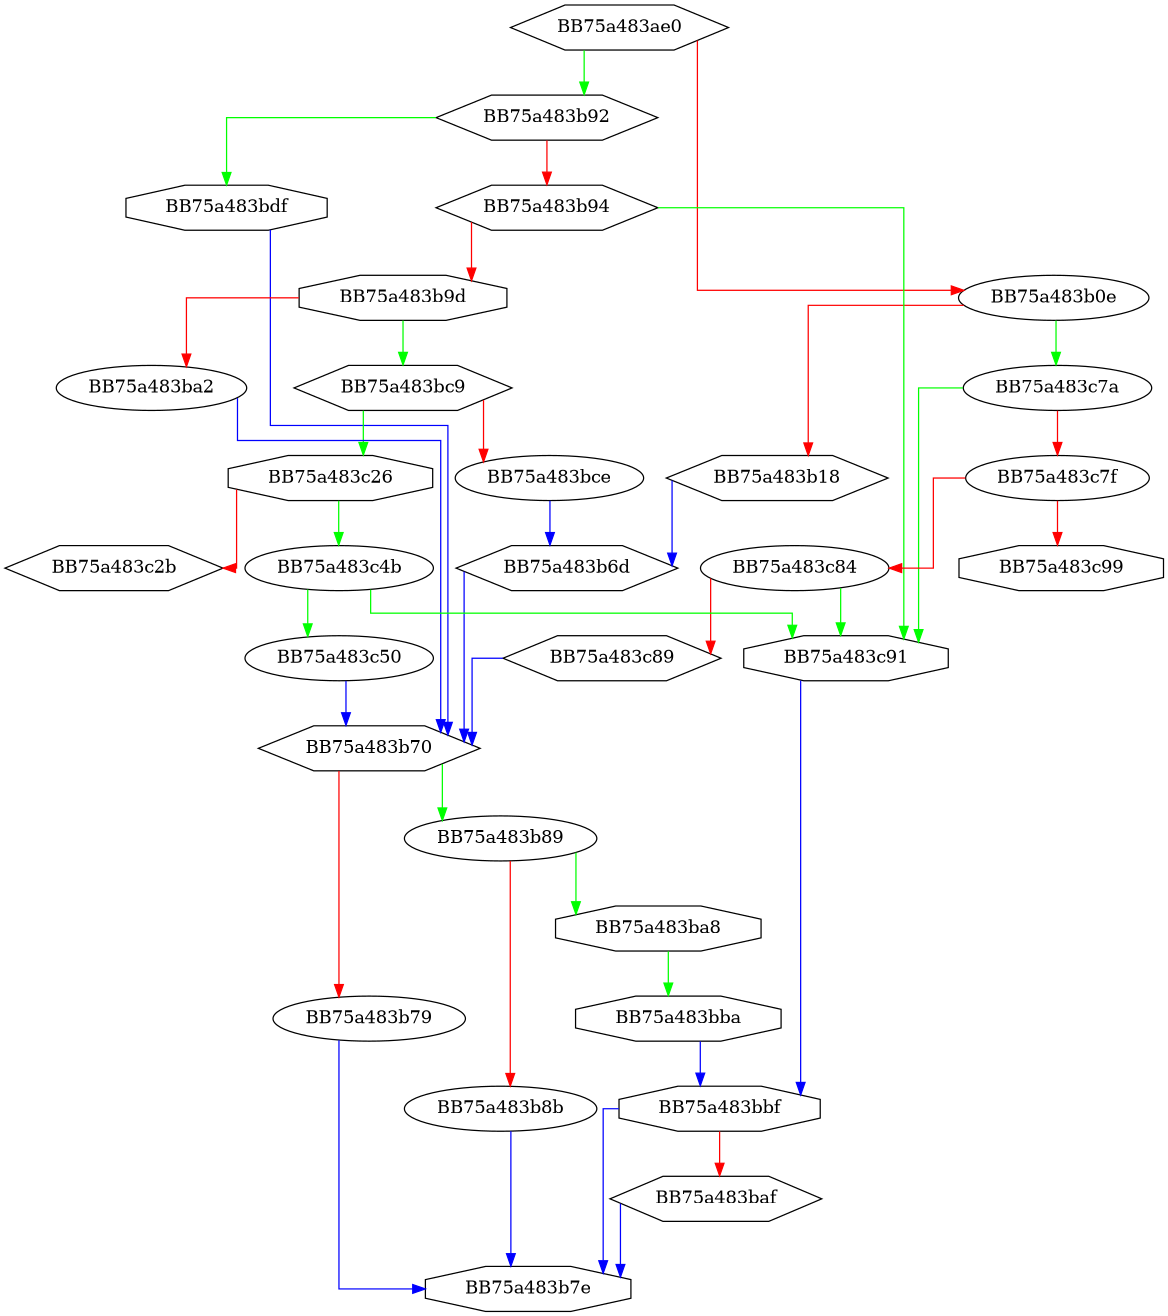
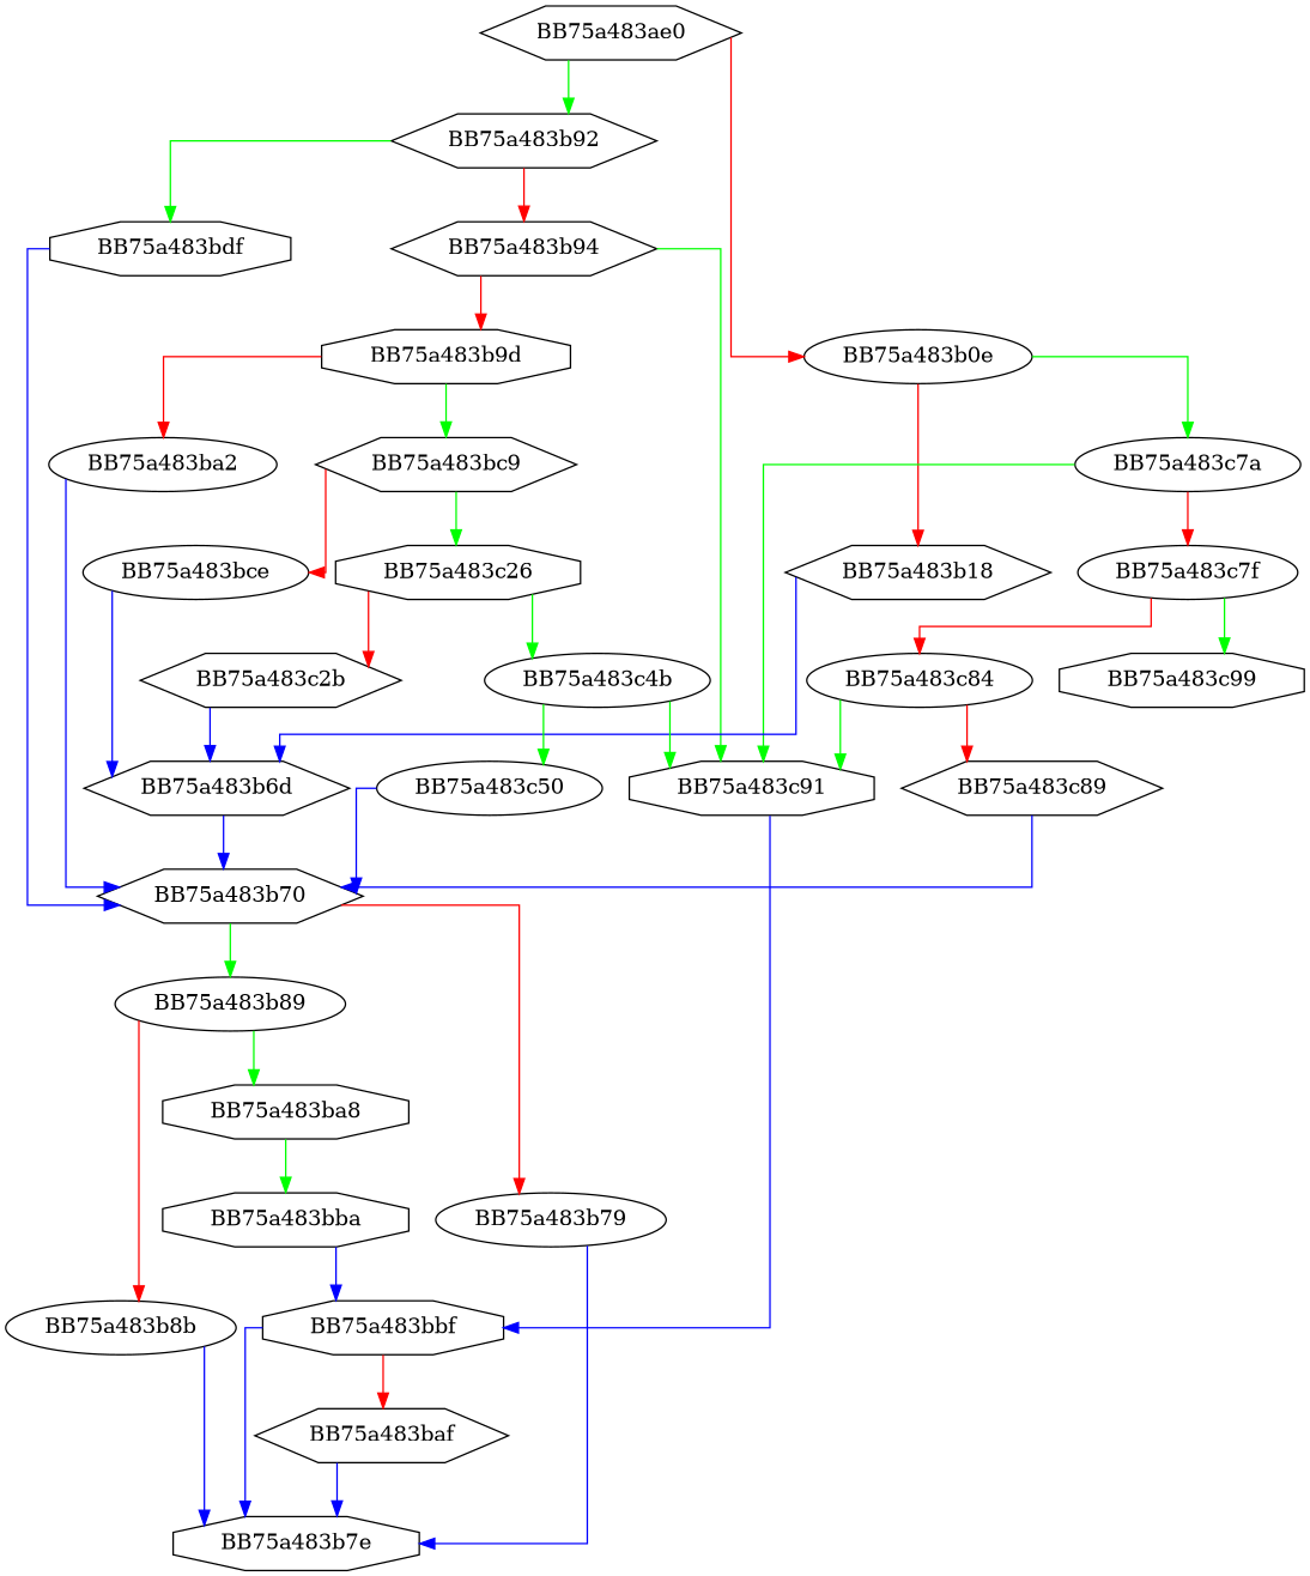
  digraph {
    splines=ortho
    node [shape=ellipse]
    edge [color=green]
    BB75a483ae0 [shape=hexagon]
    BB75a483b92 [shape=hexagon]
    BB75a483b0e
    BB75a483bdf [shape=octagon]
    BB75a483b94 [shape=hexagon]
    BB75a483c7a
    BB75a483b18 [shape=hexagon]
    BB75a483b70 [shape=hexagon]
    BB75a483c91 [shape=octagon]
    BB75a483b9d [shape=octagon]
    BB75a483c7f
    BB75a483b6d [shape=hexagon]
    BB75a483bbf [shape=octagon]
    BB75a483c99 [shape=octagon]
    BB75a483c84
    BB75a483b89
    BB75a483b79
    BB75a483ba8 [shape=octagon]
    BB75a483b8b
    BB75a483b7e [shape=octagon]
    BB75a483bba [shape=octagon]
    BB75a483baf [shape=hexagon]
    BB75a483bc9 [shape=hexagon]
    BB75a483ba2
    BB75a483c26 [shape=octagon]
    BB75a483bce
    BB75a483c4b
    BB75a483c2b [shape=hexagon]
    BB75a483c50
    BB75a483c89 [shape=hexagon]
    BB75a483ae0 -> BB75a483b92
    BB75a483ae0 -> BB75a483b0e [color=red]
    BB75a483b92 -> BB75a483bdf
    BB75a483b92 -> BB75a483b94 [color=red]
    BB75a483b0e -> BB75a483c7a
    BB75a483b0e -> BB75a483b18 [color=red]
    BB75a483bdf -> BB75a483b70 [color=blue]
    BB75a483b94 -> BB75a483c91
    BB75a483b94 -> BB75a483b9d [color=red]
    BB75a483c7a -> BB75a483c91
    BB75a483c7a -> BB75a483c7f [color=red]
    BB75a483b18 -> BB75a483b6d [color=blue]
    BB75a483b70 -> BB75a483b89
    BB75a483b70 -> BB75a483b79 [color=red]
    BB75a483c91 -> BB75a483bbf [color=blue]
    BB75a483b9d -> BB75a483bc9
    BB75a483b9d -> BB75a483ba2 [color=red]
-   BB75a483c7f -> BB75a483c99 [color=red]
+   BB75a483c7f -> BB75a483c99
    BB75a483c7f -> BB75a483c84 [color=red]
    BB75a483b6d -> BB75a483b70 [color=blue]
    BB75a483bbf -> BB75a483b7e [color=blue]
    BB75a483bbf -> BB75a483baf [color=red]
    BB75a483c84 -> BB75a483c91
    BB75a483c84 -> BB75a483c89 [color=red]
    BB75a483b89 -> BB75a483ba8
    BB75a483b89 -> BB75a483b8b [color=red]
    BB75a483b79 -> BB75a483b7e [color=blue]
    BB75a483ba8 -> BB75a483bba
    BB75a483b8b -> BB75a483b7e [color=blue]
    BB75a483bba -> BB75a483bbf [color=blue]
    BB75a483baf -> BB75a483b7e [color=blue]
    BB75a483bc9 -> BB75a483c26
    BB75a483bc9 -> BB75a483bce [color=red]
    BB75a483ba2 -> BB75a483b70 [color=blue]
    BB75a483c26 -> BB75a483c4b
    BB75a483c26 -> BB75a483c2b [color=red]
    BB75a483bce -> BB75a483b6d [color=blue]
    BB75a483c4b -> BB75a483c91
    BB75a483c4b -> BB75a483c50
+   BB75a483c2b -> BB75a483b6d [color=blue]
    BB75a483c50 -> BB75a483b70 [color=blue]
    BB75a483c89 -> BB75a483b70 [color=blue]
  }
